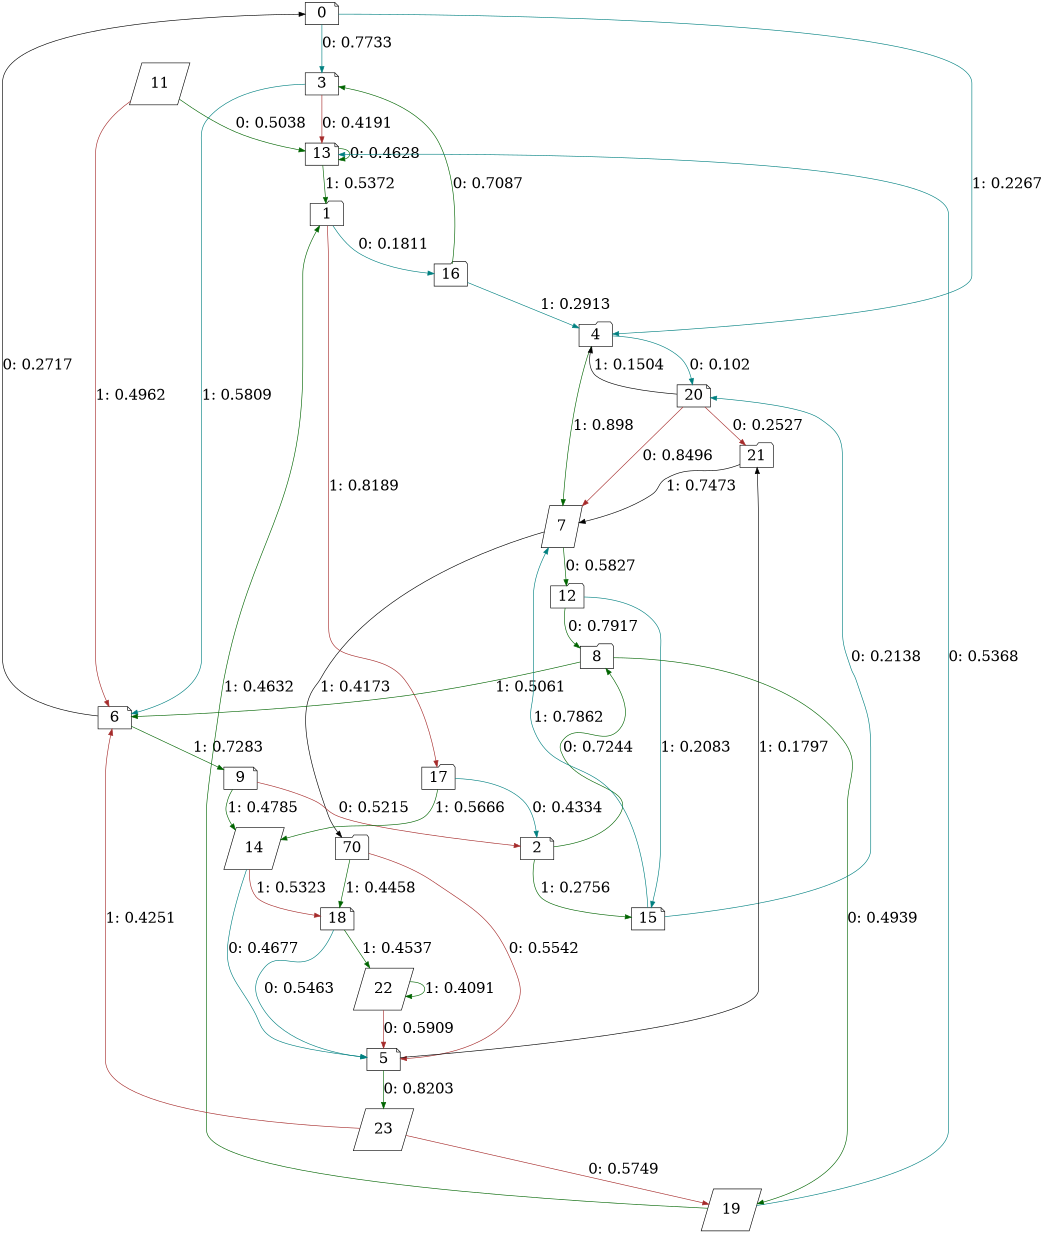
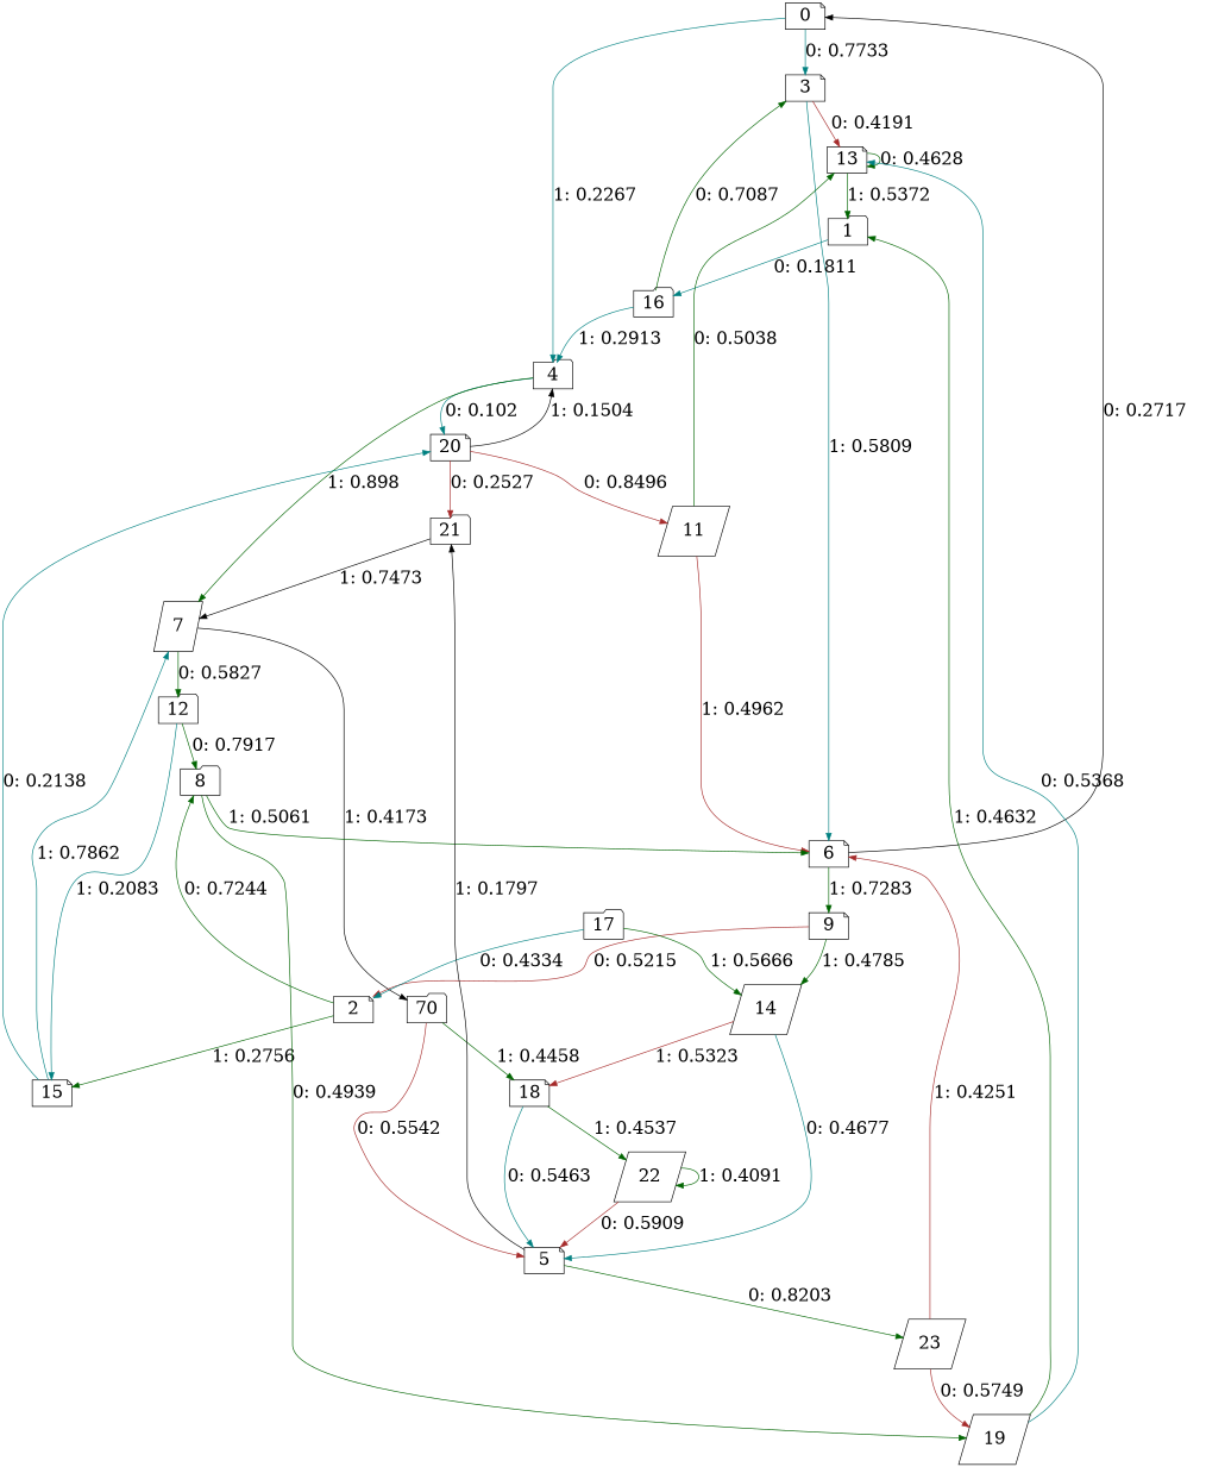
  digraph {
    node [fontsize=24 shape=note]
    edge [color=darkgreen fontsize=24]
    0
    3
    4 [shape=folder]
    13
    6
    20
    7 [shape=parallelogram]
    1 [shape=folder]
    9
    11 [shape=parallelogram]
    21 [shape=folder]
    12 [shape=folder]
    n13 [label=70 shape=folder]
    16 [shape=folder]
    17 [shape=folder]
    2
    14 [shape=parallelogram]
    8 [shape=folder]
    15
    5
    18
    19 [shape=parallelogram]
    23 [shape=parallelogram]
    22 [shape=parallelogram]
    0 -> 3 [color=teal label="0: 0.7733   "]
    0 -> 4 [color=teal label="1: 0.2267   "]
    3 -> 13 [color=brown label="0: 0.4191   "]
    3 -> 6 [color=teal label="1: 0.5809   "]
    4 -> 20 [color=teal label="0: 0.102    "]
    4 -> 7 [label="1: 0.898    "]
    13 -> 13 [label="0: 0.4628   "]
    13 -> 1 [label="1: 0.5372   "]
    6 -> 0 [color=black label="0: 0.2717   "]
    6 -> 9 [label="1: 0.7283   "]
    20 -> 4 [color=black label="1: 0.1504   "]
-   20 -> 7 [color=brown label="0: 0.8496   "]
+   20 -> 11 [color=brown label="0: 0.8496   "]
    20 -> 21 [color=brown label="0: 0.2527   "]
    7 -> 12 [label="0: 0.5827   "]
    7 -> n13 [color=black label="1: 0.4173   "]
    1 -> 16 [color=teal label="0: 0.1811   "]
-   1 -> 17 [color=brown label="1: 0.8189   "]
    9 -> 2 [color=brown label="0: 0.5215   "]
    9 -> 14 [label="1: 0.4785   "]
    11 -> 13 [label="0: 0.5038   "]
    11 -> 6 [color=brown label="1: 0.4962   "]
    21 -> 7 [color=black label="1: 0.7473   "]
    12 -> 8 [label="0: 0.7917   "]
    12 -> 15 [color=teal label="1: 0.2083   "]
    n13 -> 5 [color=brown label="0: 0.5542   "]
    n13 -> 18 [label="1: 0.4458   "]
    16 -> 3 [label="0: 0.7087   "]
    16 -> 4 [color=teal label="1: 0.2913   "]
    17 -> 2 [color=teal label="0: 0.4334   "]
    17 -> 14 [label="1: 0.5666   "]
    2 -> 8 [label="0: 0.7244   "]
    2 -> 15 [label="1: 0.2756   "]
    14 -> 5 [color=teal label="0: 0.4677   "]
    14 -> 18 [color=brown label="1: 0.5323   "]
    8 -> 6 [label="1: 0.5061   "]
    8 -> 19 [label="0: 0.4939   "]
    15 -> 20 [color=teal label="0: 0.2138   "]
    15 -> 7 [color=teal label="1: 0.7862   "]
    5 -> 21 [color=black label="1: 0.1797   "]
    5 -> 23 [label="0: 0.8203   "]
    18 -> 5 [color=teal label="0: 0.5463   "]
    18 -> 22 [label="1: 0.4537   "]
    19 -> 13 [color=teal label="0: 0.5368   "]
    19 -> 1 [label="1: 0.4632   "]
    23 -> 6 [color=brown label="1: 0.4251   "]
    23 -> 19 [color=brown label="0: 0.5749   "]
    22 -> 5 [color=brown label="0: 0.5909   "]
    22 -> 22 [label="1: 0.4091   "]
  }
